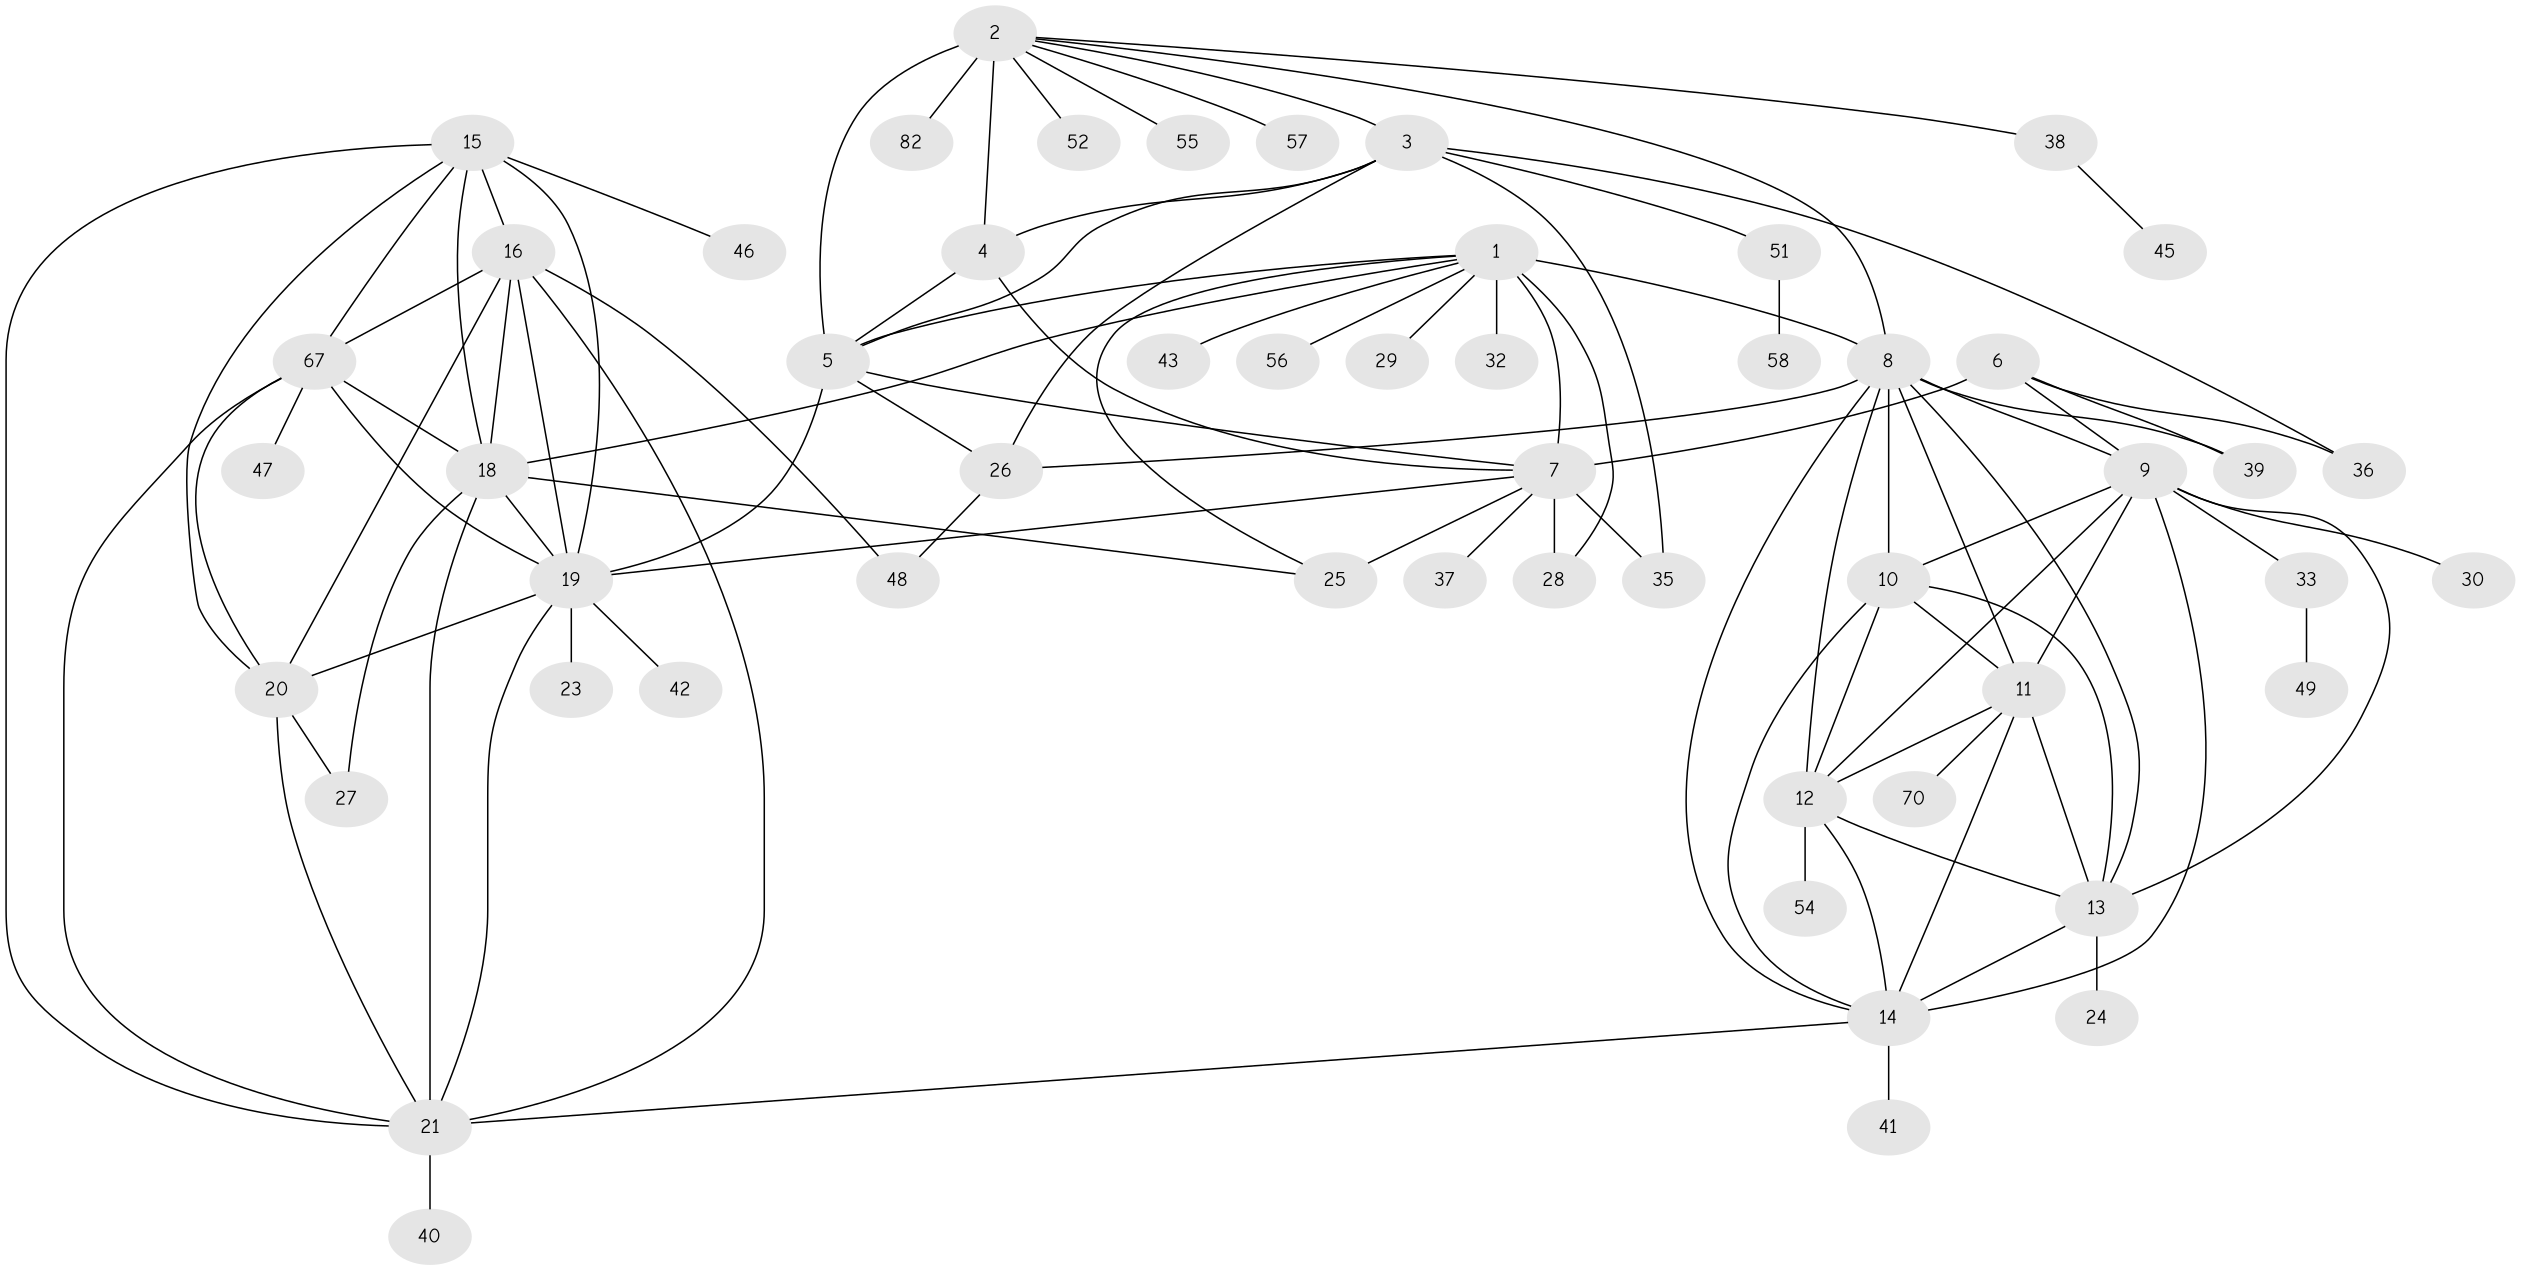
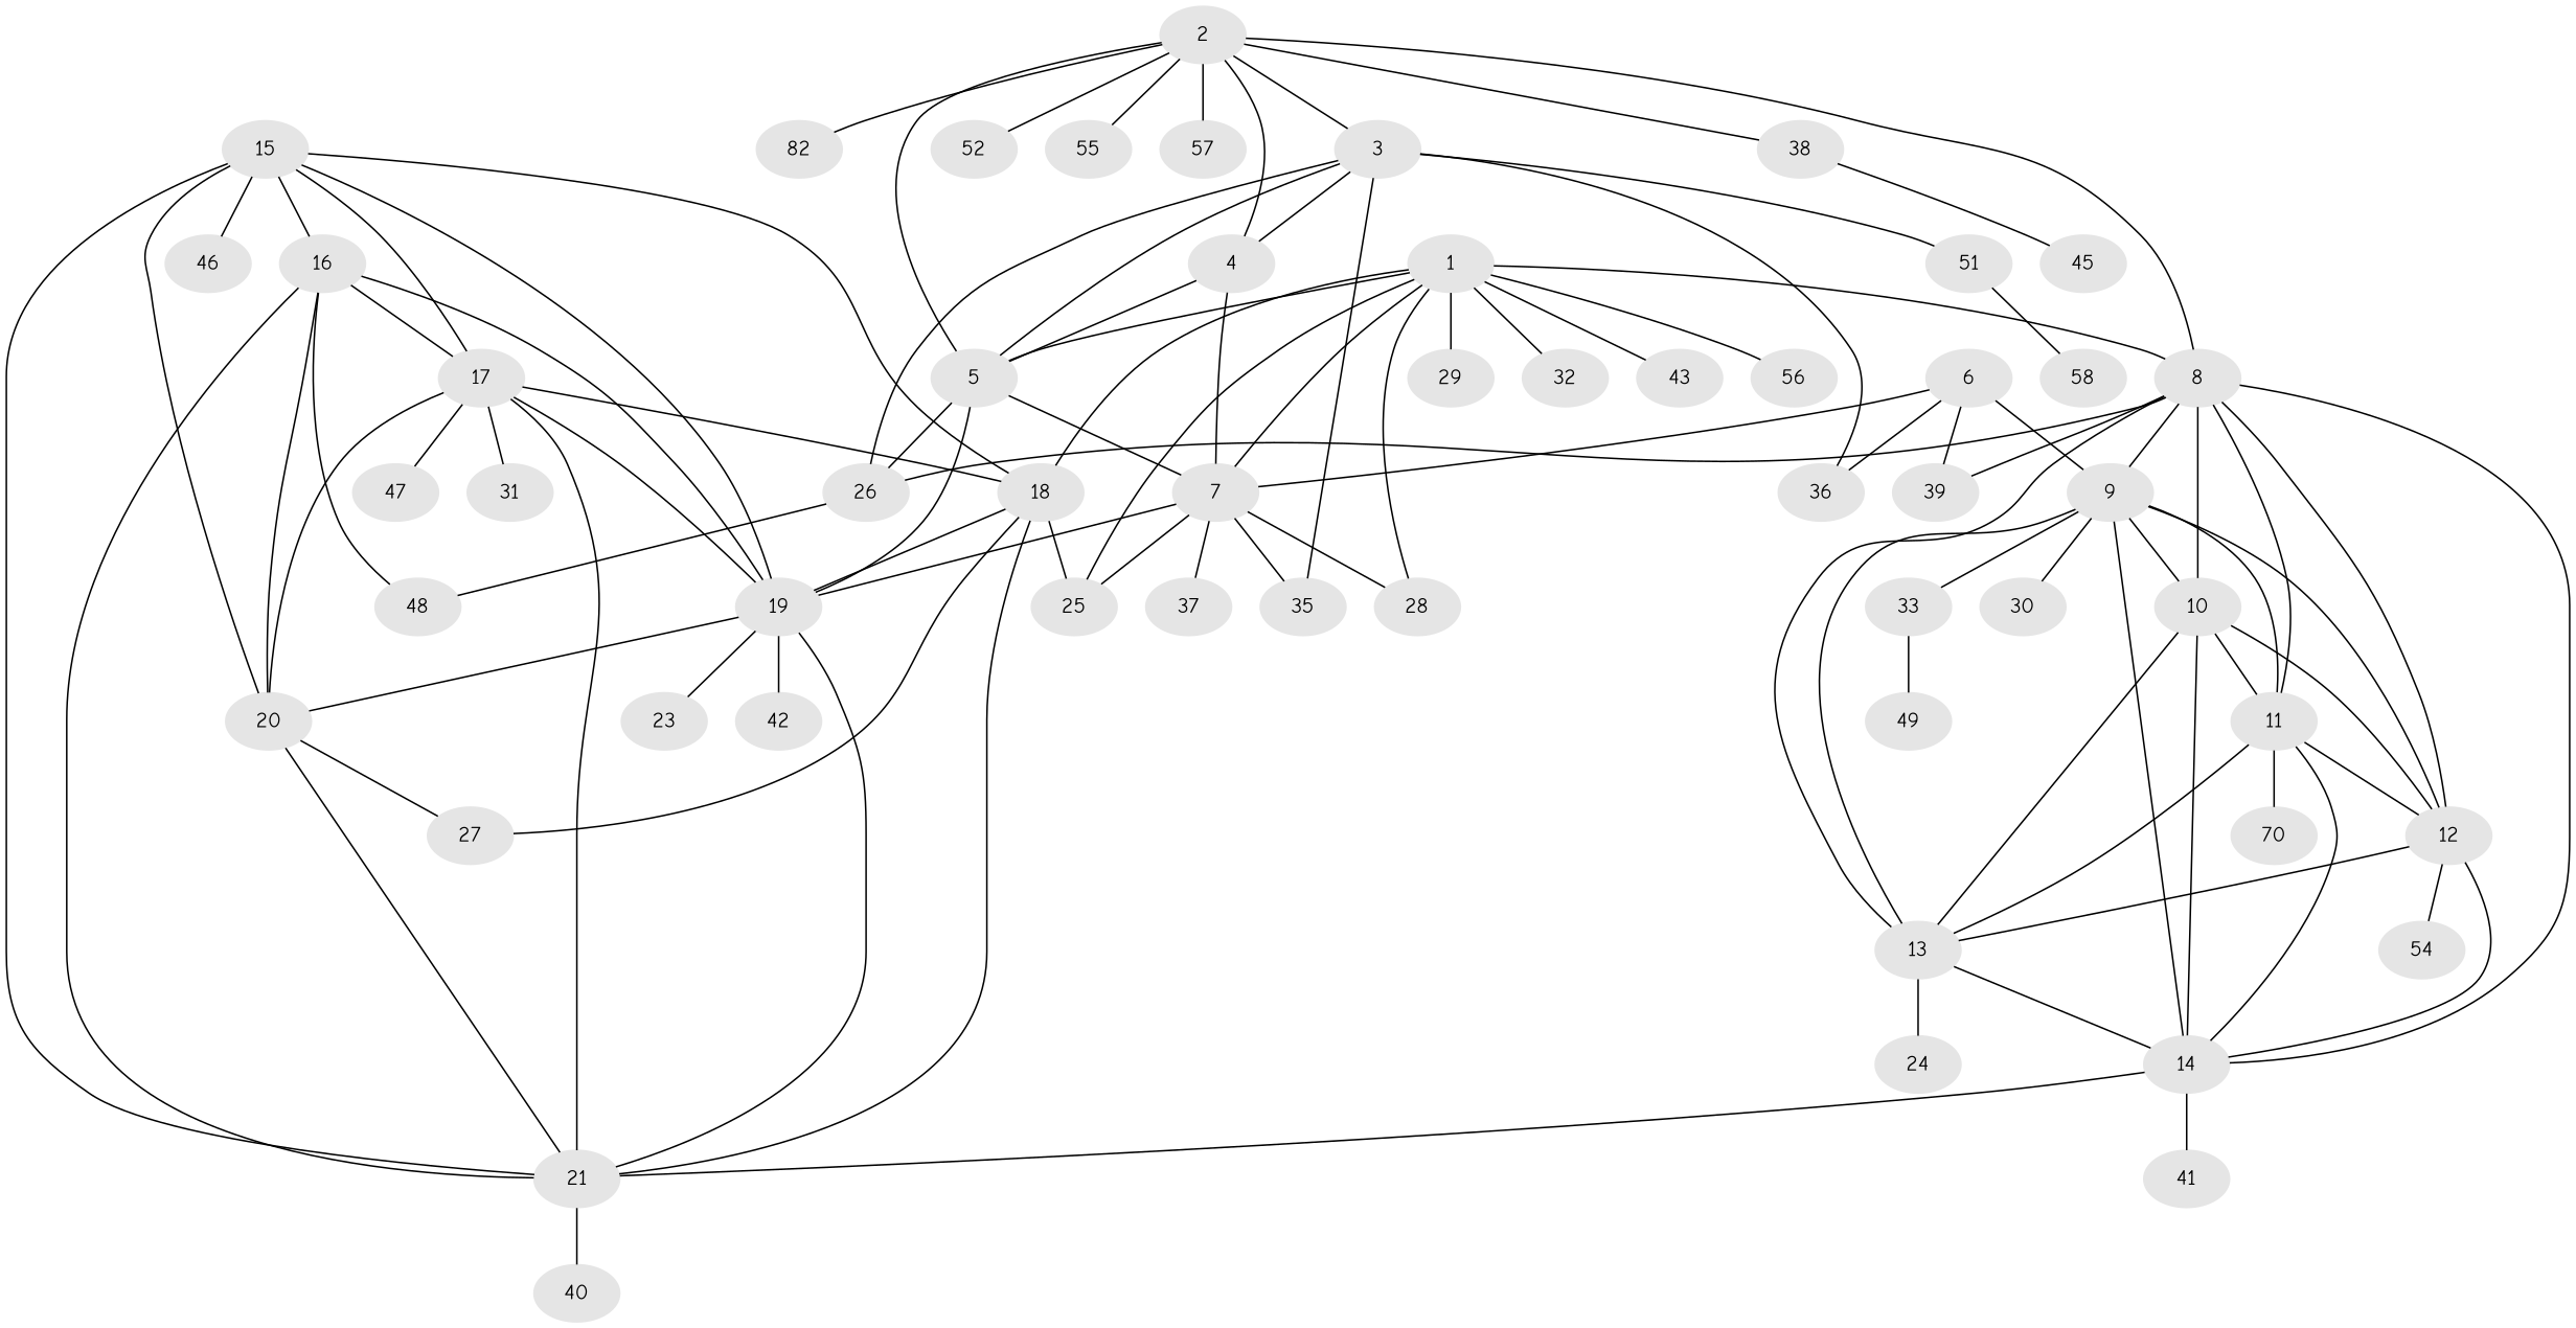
  graph {
    fontname="Comic Neue"
    node [color=gray90 fontname="Comic Neue" style=filled]
    edge [fontname="Comic Neue" weight=1.0]
    1
    5
    7
    8
    18
    25
    28
    29
    32
    43
    56
    26
    19
    35
    37
    9
    39
    10
    11
    12
    13
    14
    21
    27
    2
    3
    4
    n28 [label=82]
    38
    52
    55
    57
    36
    51
    45
    48
    58
    20
    23
    42
    6
    30
    33
    n44 [label=70]
    54
    24
    41
    49
    40
    15
    16
-   17 [label=67]
+   17
    46
+   31
    47
    1 -- 5
    1 -- 7
    1 -- 8
    1 -- 18
    1 -- 25
    1 -- 28 [weight=5.0]
    1 -- 29 [weight=2.0]
    1 -- 32 [weight=4.0]
    1 -- 43
    1 -- 56 [weight=2.0]
    5 -- 7
    5 -- 26
    5 -- 19
    7 -- 25 [weight=5.0]
    7 -- 28
    7 -- 19
    7 -- 35 [weight=3.0]
    7 -- 37
    8 -- 26 [weight=3.0]
    8 -- 9
    8 -- 39
    8 -- 10 [weight=5.0]
    8 -- 11
    8 -- 12
    8 -- 13
    8 -- 14
    18 -- 25
    18 -- 19
    18 -- 21
    18 -- 27
    26 -- 48
    19 -- 21
    19 -- 20
    19 -- 23
    19 -- 42
    9 -- 10
    9 -- 11
    9 -- 12
    9 -- 13
    9 -- 14
    9 -- 30
    9 -- 33
    10 -- 11
    10 -- 12
    10 -- 13
    10 -- 14
    11 -- 12
    11 -- 13
    11 -- 14
    11 -- n44 [weight=2.0]
    12 -- 13
    12 -- 14
    12 -- 54
    13 -- 14
    13 -- 24 [weight=3.0]
    14 -- 21
    14 -- 41 [weight=2.0]
    21 -- 40
    2 -- 5 [weight=4.0]
    2 -- 8
    2 -- 3 [weight=4.0]
    2 -- 4 [weight=4.0]
    2 -- n28 [weight=4.0]
    2 -- 38
    2 -- 52
    2 -- 55
    2 -- 57
    3 -- 5
    3 -- 26
    3 -- 35
    3 -- 4
    3 -- 36
    3 -- 51
    4 -- 5
    4 -- 7
    38 -- 45
    51 -- 58
    20 -- 21
    20 -- 27
    6 -- 7 [weight=6.0]
    6 -- 9
    6 -- 39
    6 -- 36 [weight=3.0]
    33 -- 49
    15 -- 18
    15 -- 19
    15 -- 21
    15 -- 20
    15 -- 16
    15 -- 17
    15 -- 46 [weight=2.0]
-   16 -- 18 [weight=6.0]
    16 -- 19
    16 -- 21
    16 -- 48
    16 -- 20
    16 -- 17
    17 -- 18
    17 -- 19
    17 -- 21
    17 -- 20
+   17 -- 31
    17 -- 47
  }
